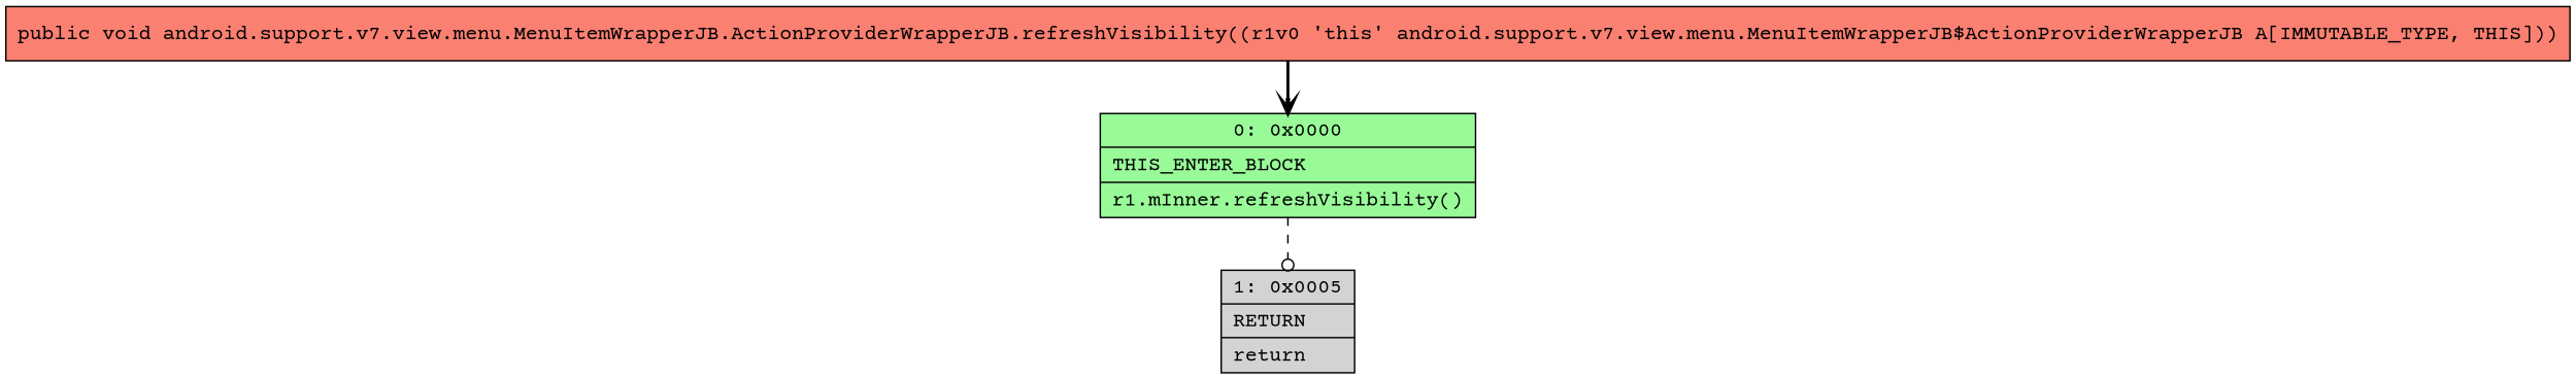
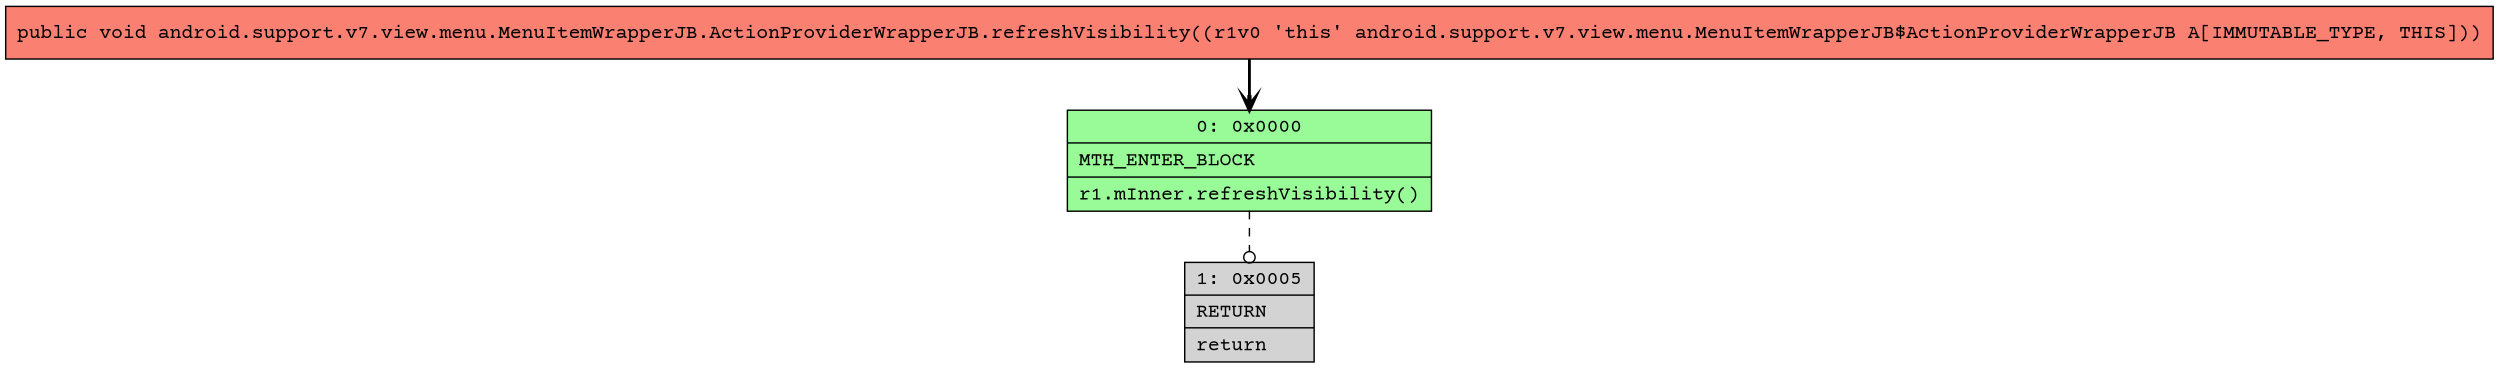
  digraph {
    fontname="Courier Prime"
    node [shape=record style=filled fontname="Courier Prime"]
    edge [fontname="Courier Prime"]
-   n1 [label="{0\:\ 0x0000|THIS_ENTER_BLOCK\l|r1.mInner.refreshVisibility()\l}" fillcolor=palegreen]
+   n1 [label="{0\:\ 0x0000|MTH_ENTER_BLOCK\l|r1.mInner.refreshVisibility()\l}" fillcolor=palegreen]
    n2 [label="{1\:\ 0x0005|RETURN\l|return\l}" fillcolor=lightgrey]
    n3 [label="{public void android.support.v7.view.menu.MenuItemWrapperJB.ActionProviderWrapperJB.refreshVisibility((r1v0 'this' android.support.v7.view.menu.MenuItemWrapperJB$ActionProviderWrapperJB A[IMMUTABLE_TYPE, THIS])) }" fillcolor=salmon]
    n1 -> n2 [style=dashed arrowhead=odot]
    n3 -> n1 [style=bold arrowhead=vee]
  }
